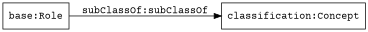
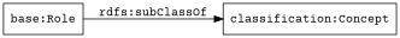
  digraph {
    rankdir=LR
    fontname="Courier Prime"
    node [color=black shape=rectangle fontname="Courier Prime"]
    "base:Role"
    "classification:Concept"
-   "base:Role" -> "classification:Concept" [label="subClassOf:subClassOf" fontname="Courier Prime"]
+   "base:Role" -> "classification:Concept" [label="rdfs:subClassOf" fontname="Courier Prime"]
  }
